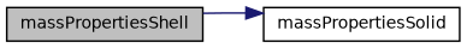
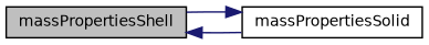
  digraph {
    rankdir=LR
    node [color=black fontname=Helvetica fontsize=10 shape=record]
    edge [color=midnightblue dir=back fontname=Helvetica fontsize=10 labelfontname=Helvetica labelfontsize=10 style=solid]
    n1 [fillcolor=grey75 fontcolor=black height=0.2 label=massPropertiesShell style=filled width=0.4]
    n2 [height=0.2 label=massPropertiesSolid width=0.4]
+   n1 -> n2
    n2 -> n1
  }
